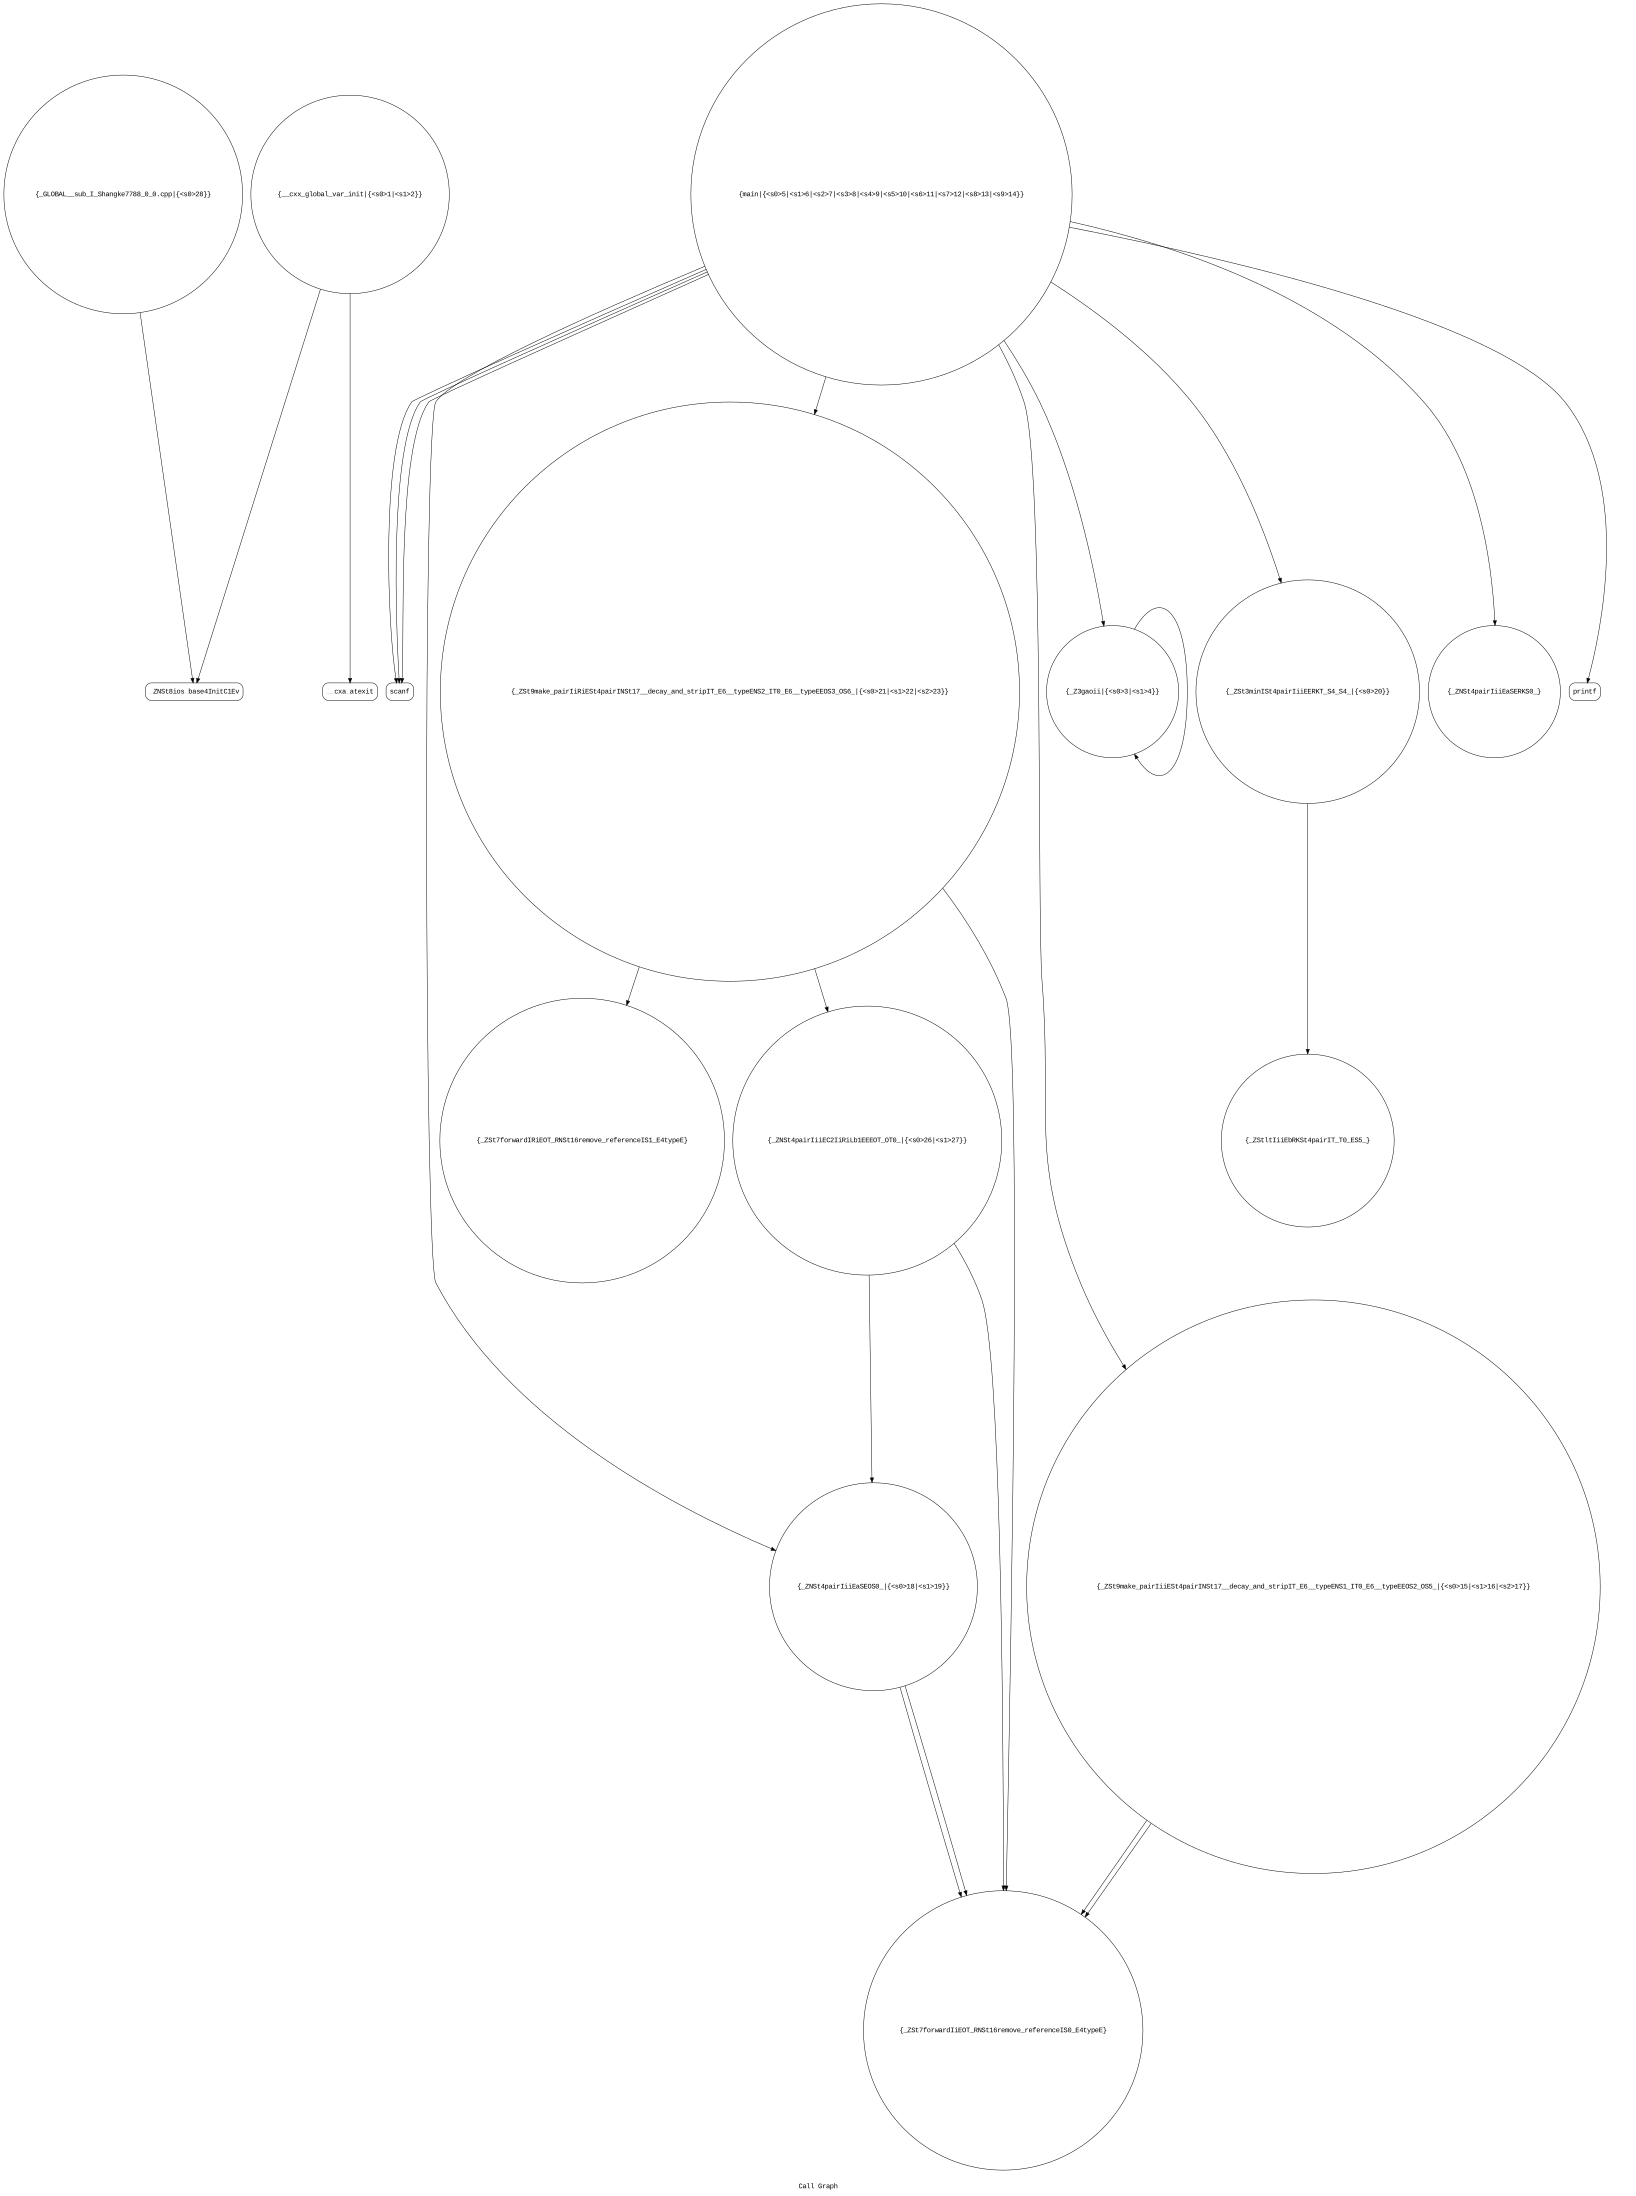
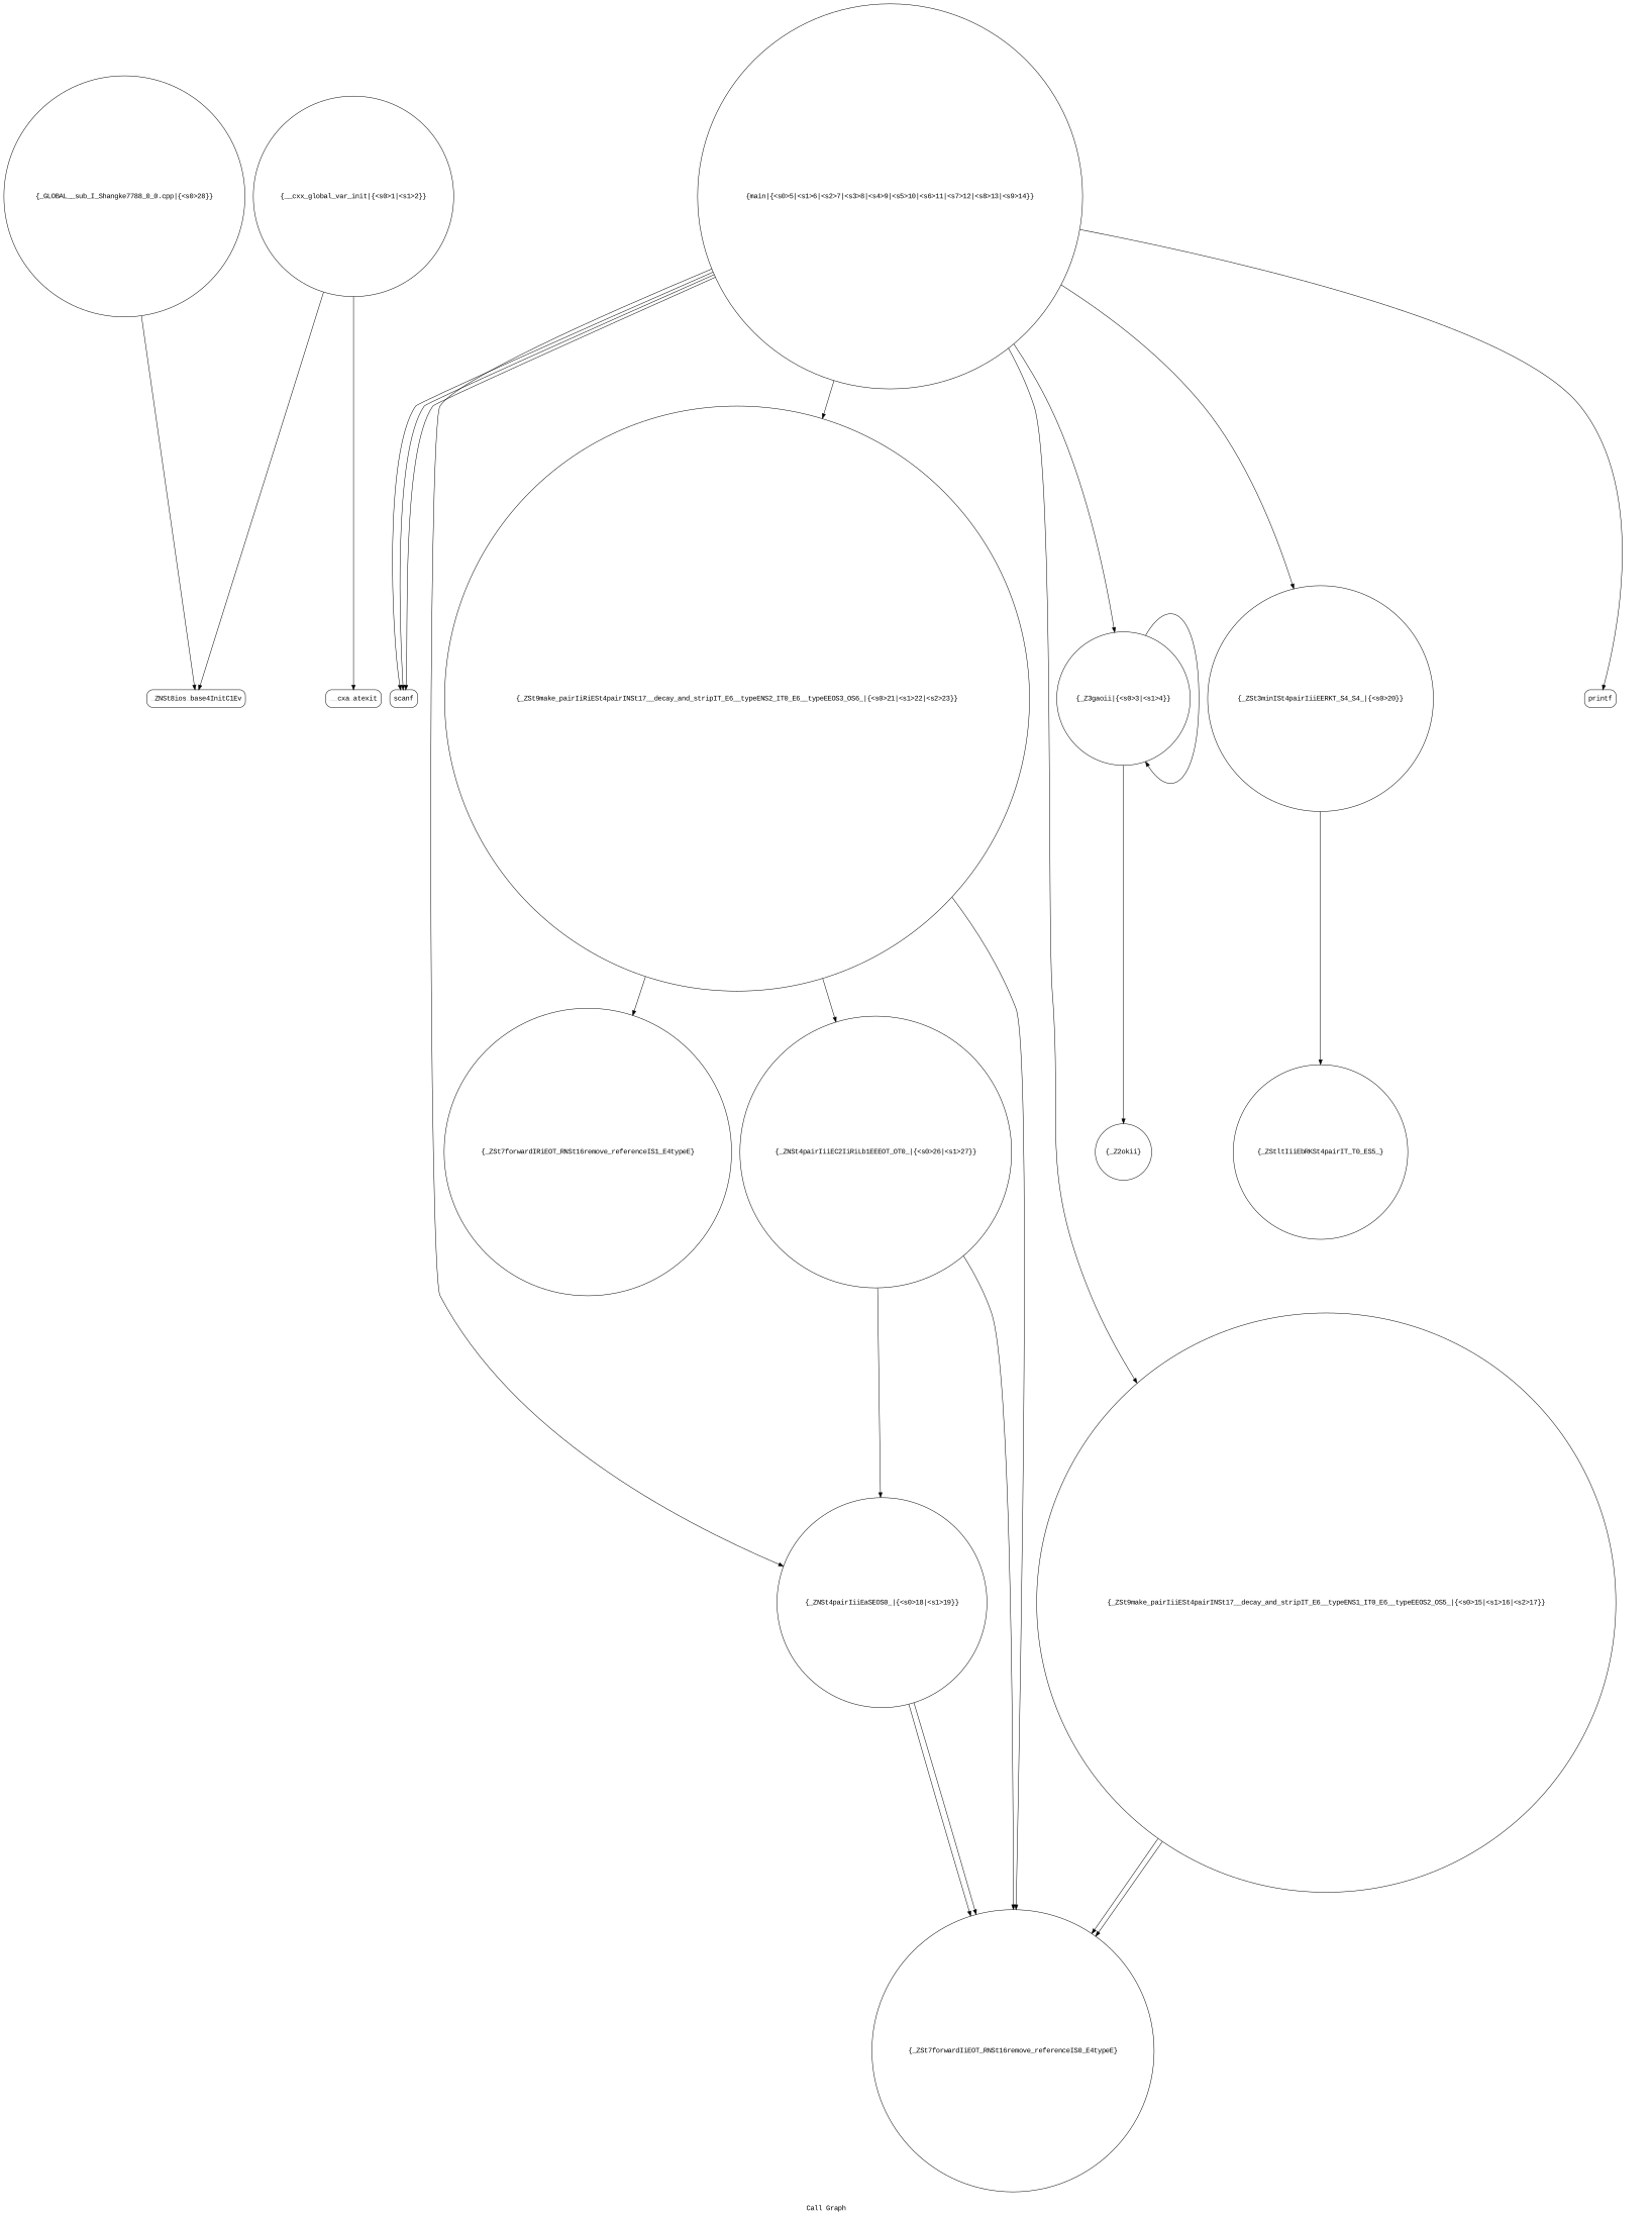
  digraph {
    fontname="Liberation Mono"
    label="Call Graph"
    node [fontname="Liberation Mono" shape=circle]
    edge [color=black fontname="Liberation Mono" tailport=s0]
    n1 [label="{__cxx_global_var_init|{<s0>1|<s1>2}}"]
    n2 [label="{_ZNSt8ios_base4InitC1Ev}" shape=Mrecord]
    n3 [label="{__cxa_atexit}" shape=Mrecord]
    n4 [label="{scanf}" shape=Mrecord]
    n5 [label="{_ZSt7forwardIiEOT_RNSt16remove_referenceIS0_E4typeE}"]
    n6 [label="{_ZNSt4pairIiiEaSEOS0_|{<s0>18|<s1>19}}"]
    n7 [label="{_ZStltIiiEbRKSt4pairIT_T0_ES5_}"]
+   n8 [label="{_Z2okii}"]
    n9 [label="{_ZSt9make_pairIiRiESt4pairINSt17__decay_and_stripIT_E6__typeENS2_IT0_E6__typeEEOS3_OS6_|{<s0>21|<s1>22|<s2>23}}"]
    n10 [label="{_ZSt7forwardIRiEOT_RNSt16remove_referenceIS1_E4typeE}"]
    n11 [label="{_ZNSt4pairIiiEC2IiRiLb1EEEOT_OT0_|{<s0>26|<s1>27}}"]
    n12 [label="{main|{<s0>5|<s1>6|<s2>7|<s3>8|<s4>9|<s5>10|<s6>11|<s7>12|<s8>13|<s9>14}}"]
    n13 [label="{_ZSt9make_pairIiiESt4pairINSt17__decay_and_stripIT_E6__typeENS1_IT0_E6__typeEEOS2_OS5_|{<s0>15|<s1>16|<s2>17}}"]
    n14 [label="{_Z3gaoii|{<s0>3|<s1>4}}"]
    n15 [label="{_ZSt3minISt4pairIiiEERKT_S4_S4_|{<s0>20}}"]
-   n16 [label="{_ZNSt4pairIiiEaSERKS0_}"]
    n17 [label="{printf}" shape=Mrecord]
    n18 [label="{_GLOBAL__sub_I_Shangke7788_0_0.cpp|{<s0>28}}"]
    n1 -> n2
    n1 -> n3 [tailport=s1]
    n6 -> n5
    n6 -> n5 [tailport=s1]
    n9 -> n5
    n9 -> n10 [tailport=s1]
    n9 -> n11 [tailport=s2]
    n11 -> n5
    n11 -> n6 [tailport=s1]
    n12 -> n4
    n12 -> n4 [tailport=s1]
    n12 -> n4 [tailport=s2]
    n12 -> n6 [tailport=s4]
    n12 -> n9 [tailport=s6]
    n12 -> n13 [tailport=s3]
    n12 -> n14 [tailport=s5]
    n12 -> n15 [tailport=s7]
-   n12 -> n16 [tailport=s8]
    n12 -> n17 [tailport=s9]
    n13 -> n5
    n13 -> n5 [tailport=s1]
+   n14 -> n8
    n14 -> n14 [tailport=s1]
    n15 -> n7
    n18 -> n2
  }
